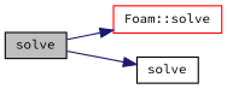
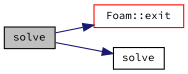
  digraph {
    rankdir=LR
    fontname="Source Code Pro"
    node [color=black fontname="Source Code Pro" fontsize=10 shape=record]
    edge [color=midnightblue fontname="Source Code Pro" fontsize=10 labelfontname=Helvetica labelfontsize=10 style=solid]
    n1 [fillcolor=grey75 fontcolor=black height=0.2 label=solve style=filled width=0.4]
-   n2 [color=red height=0.2 label="Foam::solve" width=0.4]
+   n2 [color=red height=0.2 label="Foam::exit" width=0.4]
    n3 [height=0.2 label=solve width=0.4]
    n1 -> n2
    n1 -> n3
  }
